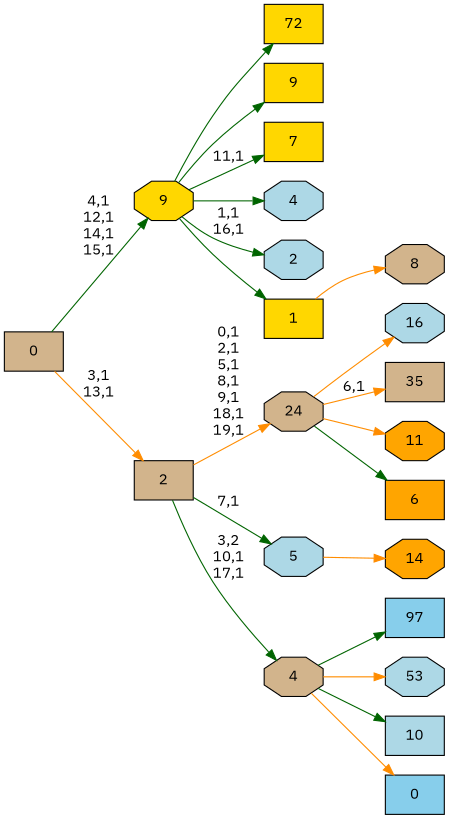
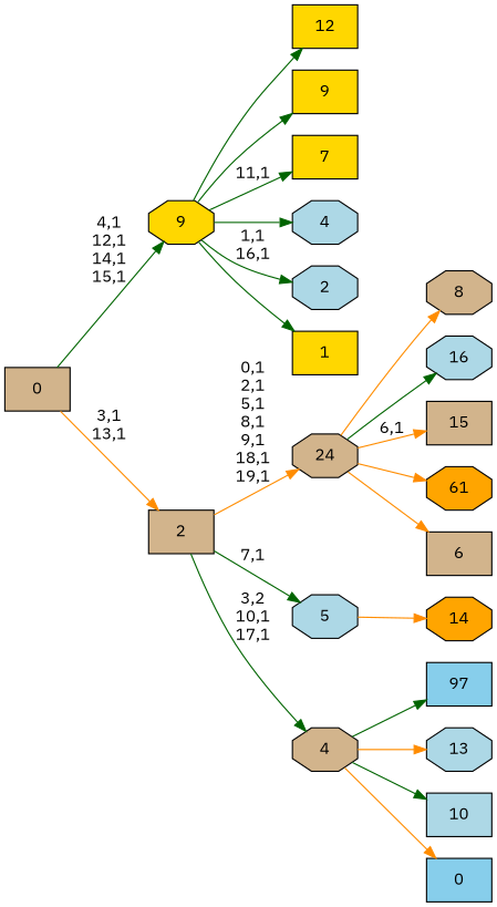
  digraph {
    fontname="IBM Plex Sans"
    rankdir=LR
    node [fillcolor=tan fontname="IBM Plex Sans" shape=box style=filled]
    edge [color=darkgreen fontname="IBM Plex Sans"]
    n1 [fillcolor=skyblue label=97]
    n2 [fillcolor=lightblue label=16 shape=octagon]
-   n3 [label=35]
+   n3 [label=15]
    n4 [fillcolor=orange label=14 shape=octagon]
-   n5 [fillcolor=lightblue label=53 shape=octagon]
-   n6 [fillcolor=gold label=72]
-   n7 [fillcolor=orange label=11 shape=octagon]
+   n5 [fillcolor=lightblue label=13 shape=octagon]
+   n6 [fillcolor=gold label=12]
+   n7 [fillcolor=orange label=61 shape=octagon]
    n8 [fillcolor=lightblue label=10]
    n9 [fillcolor=gold label=9]
    n10 [label=8 shape=octagon]
    n11 [fillcolor=gold label=7]
-   n12 [fillcolor=orange label=6]
+   n12 [label=6]
    24 [shape=octagon]
    n14 [fillcolor=lightblue label=5 shape=octagon]
    n15 [fillcolor=lightblue label=4 shape=octagon]
    n16 [fillcolor=lightblue label=2 shape=octagon]
    n17 [fillcolor=gold label=1]
    9 [fillcolor=gold shape=octagon]
    n19 [fillcolor=skyblue label=0]
    4 [shape=octagon]
    2
    0
-   24 -> n2 [color=darkorange]
+   24 -> n2
    24 -> n3 [color=darkorange label="6,1"]
    24 -> n7 [color=darkorange]
-   n17 -> n10 [color=darkorange]
-   24 -> n12
+   24 -> n10 [color=darkorange]
+   24 -> n12 [color=darkorange]
    n14 -> n4 [color=darkorange]
    9 -> n6
    9 -> n9
    9 -> n11 [label="11,1"]
    9 -> n15
    9 -> n16 [label="1,1\n16,1"]
    9 -> n17
    4 -> n1
    4 -> n5 [color=darkorange]
    4 -> n8
    4 -> n19 [color=darkorange]
    2 -> 24 [color=darkorange label="0,1\n2,1\n5,1\n8,1\n9,1\n18,1\n19,1"]
    2 -> n14 [label="7,1"]
    2 -> 4 [label="3,2\n10,1\n17,1"]
    0 -> 9 [label="4,1\n12,1\n14,1\n15,1"]
    0 -> 2 [color=darkorange label="3,1\n13,1"]
  }
